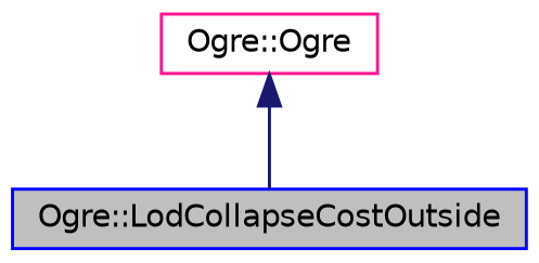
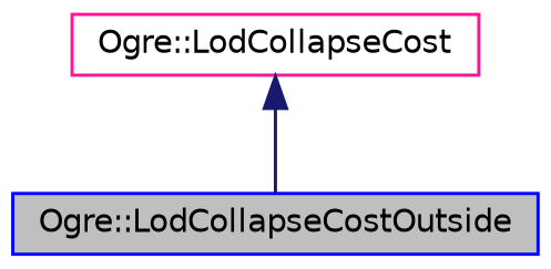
  digraph {
    node [fontname=Helvetica fontsize=10 shape=record]
    n1 [color=blue fillcolor=grey75 fontcolor=black height=0.2 label="Ogre::LodCollapseCostOutside" style=filled width=0.4]
-   n2 [color=deeppink height=0.2 label="Ogre::Ogre" width=0.4]
+   n2 [color=deeppink height=0.2 label="Ogre::LodCollapseCost" width=0.4]
    n2 -> n1 [color=midnightblue dir=back fontname=Helvetica fontsize=10 labelfontname=Helvetica labelfontsize=10 style=solid]
  }
